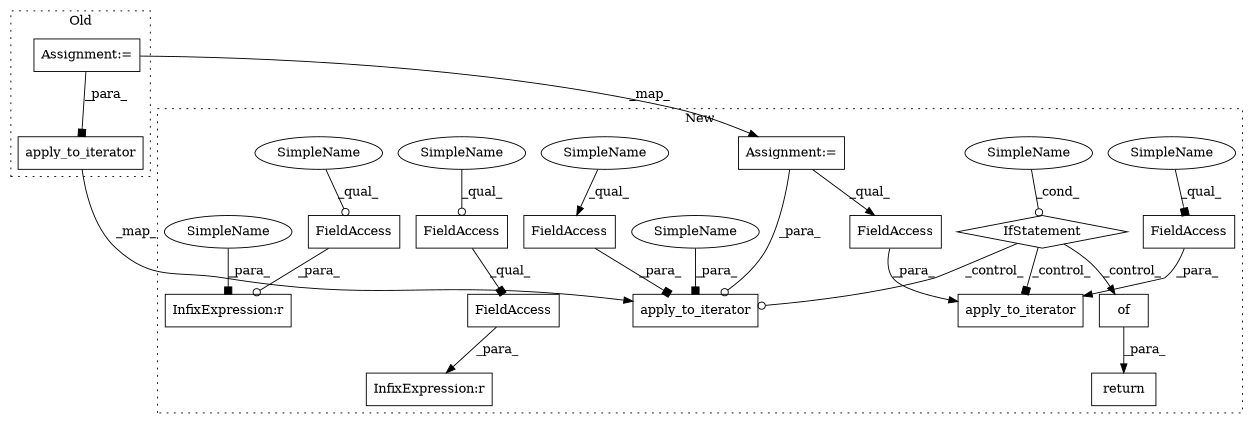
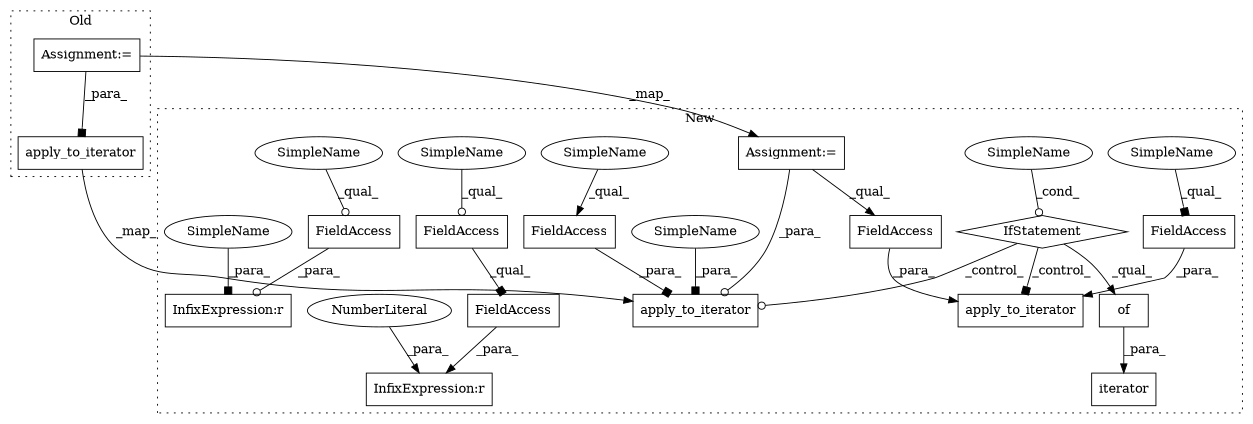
  digraph {
    node [a=42 l=4 s=1657 shape=box]
    edge [arrowhead=normal]
    n1 [a=32 l="18,1" label=apply_to_iterator s="1735,1770"]
    n2 [a=7 l=1 label="Assignment:=" s=1514]
    n3 [a=32 l="18,1" label=apply_to_iterator s="1687,1734"]
    n4 [a=27 label="InfixExpression:r" s=1671]
+   n5 [a=34 l=1 label=NumberLiteral s=1675 shape=ellipse]
    n6 [a=27 label="InfixExpression:r" s=1643]
    n7 [a=32 l="18,1" label=apply_to_iterator s="2001,2046"]
    n8 [a=22 l=9 label=FieldAccess s=1725]
    n9 [a=22 l=9 label=FieldAccess s=1634]
    n10 [a=22 l=9 label=FieldAccess]
    n11 [a=22 l=14 label=FieldAccess s=2019]
    n12 [a=22 l=14 label=FieldAccess]
    n13 [a=22 l=9 label=FieldAccess s=2037]
    n14 [a=32 label=of s=1754]
    n15 [a=25 l="4,2" label=IfStatement s="1629,1677" shape=diamond]
    n16 [label=SimpleName shape=ellipse l="" s=""]
-   n17 [a=41 l=7 label=return s=1743]
+   n17 [a=41 l=7 label=iterator s=1743]
    n18 [a=7 l=1 label="Assignment:=" s=1601]
    n19 [label=SimpleName shape=ellipse]
    n20 [label=SimpleName s=1634 shape=ellipse]
    n21 [label=SimpleName s=1725 shape=ellipse]
    n22 [label=SimpleName s=2037 shape=ellipse]
    n23 [label=SimpleName s=1647 shape=ellipse]
    n24 [label=SimpleName s=1720 shape=ellipse]
    subgraph cluster_1 {
      label=Old
      style=dotted
      n1
      n2
    }
    subgraph cluster_2 {
      label=New
      style=dotted
      n3
      n4
+     n5
      n6
      n7
      n8
      n9
      n10
      n11
      n12
      n13
      n14
      n15
      n16
      n17
      n18
      n19
      n20
      n21
      n22
      n23
      n24
    }
    n1 -> n3 [label=_map_]
    n2 -> n1 [arrowhead=box label=_para_]
    n2 -> n18 [label=_map_]
+   n5 -> n4 [label=_para_]
    n8 -> n3 [arrowhead=box label=_para_]
    n9 -> n6 [arrowhead=odot label=_para_]
    n10 -> n12 [arrowhead=box label=_qual_]
    n11 -> n7 [label=_para_]
    n12 -> n4 [label=_para_]
    n13 -> n7 [label=_para_]
    n14 -> n17 [label=_para_]
    n15 -> n3 [arrowhead=odot label=_control_]
    n15 -> n7 [arrowhead=box label=_control_]
-   n15 -> n14 [label=_control_]
+   n15 -> n14 [label=_qual_]
    n16 -> n15 [arrowhead=odot label=_cond_]
    n18 -> n3 [arrowhead=odot label=_para_]
    n18 -> n11 [label=_qual_]
    n19 -> n10 [arrowhead=odot label=_qual_]
    n20 -> n9 [arrowhead=odot label=_qual_]
    n21 -> n8 [label=_qual_]
    n22 -> n13 [arrowhead=box label=_qual_]
    n23 -> n6 [arrowhead=box label=_para_]
    n24 -> n3 [arrowhead=box label=_para_]
  }
